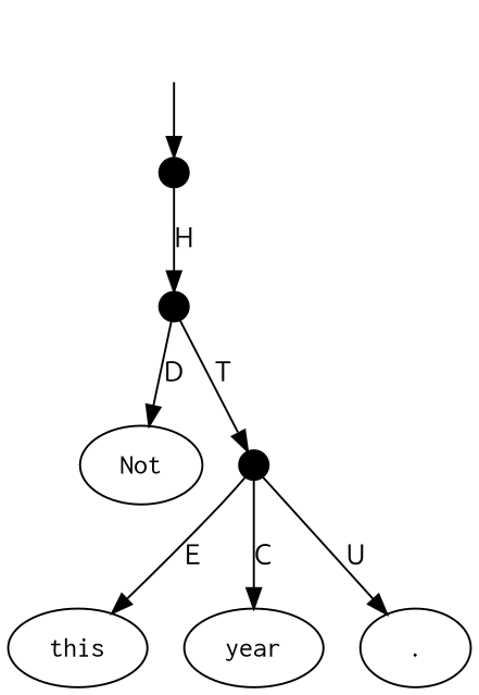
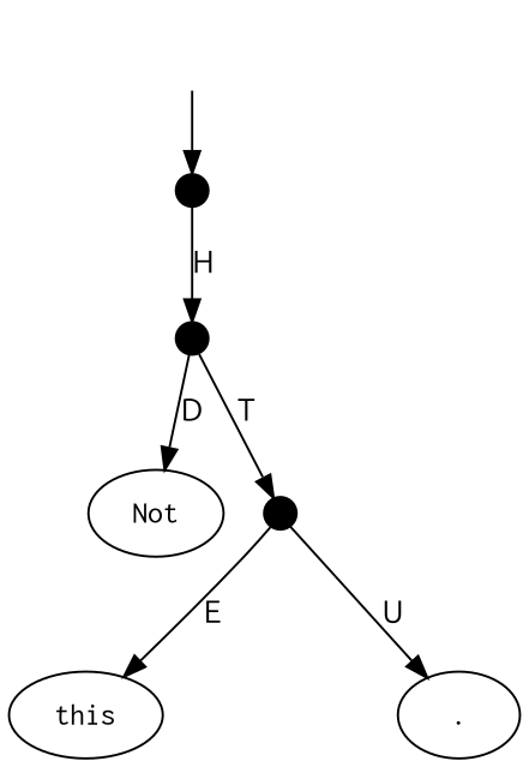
  digraph {
    fontname=Ubuntu
    node [fontname=Ubuntu]
    edge [fontname=Ubuntu]
    top [style=invis]
    4 [shape=point width=0.2]
    5 [shape=point width=0.2]
    n4 [label=<<table align="center" border="0" cellspacing="0"><tr><td colspan="2"><font face="Courier">Not</font></td></tr></table>>]
    n5 [label=<<table align="center" border="0" cellspacing="0"><tr><td colspan="2"><font face="Courier">this</font></td></tr></table>>]
-   n6 [label=<<table align="center" border="0" cellspacing="0"><tr><td colspan="2"><font face="Courier">year</font></td></tr></table>>]
    n7 [label=<<table align="center" border="0" cellspacing="0"><tr><td colspan="2"><font face="Courier">.</font></td></tr></table>>]
    6 [shape=point width=0.2]
    top -> 4
    4 -> 5 [label=H]
    5 -> n4 [label=D]
    5 -> 6 [label=T]
    6 -> n5 [label=E]
-   6 -> n6 [label=C]
    6 -> n7 [label=U]
  }
